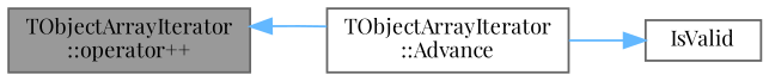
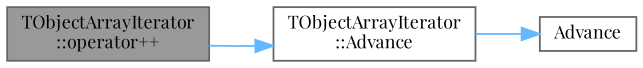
  digraph {
    fontname="Playfair Display"
    rankdir=LR
    node [color=grey40 fillcolor=white fontname="Playfair Display" fontsize=10 shape=box style=filled]
    edge [color=steelblue1 fontname="Playfair Display" fontsize=10 labelfontname=Helvetica labelfontsize=10 style=solid]
    n1 [color=gray40 fillcolor=grey60 fontcolor=black height=0.2 label="TObjectArrayIterator\l::operator++" width=0.4]
    n2 [height=0.2 label="TObjectArrayIterator\l::Advance" width=0.4]
-   n3 [height=0.2 label=IsValid width=0.4]
-   n2 -> n1
+   n3 [height=0.2 label=Advance width=0.4]
+   n1 -> n2
    n2 -> n3
  }
